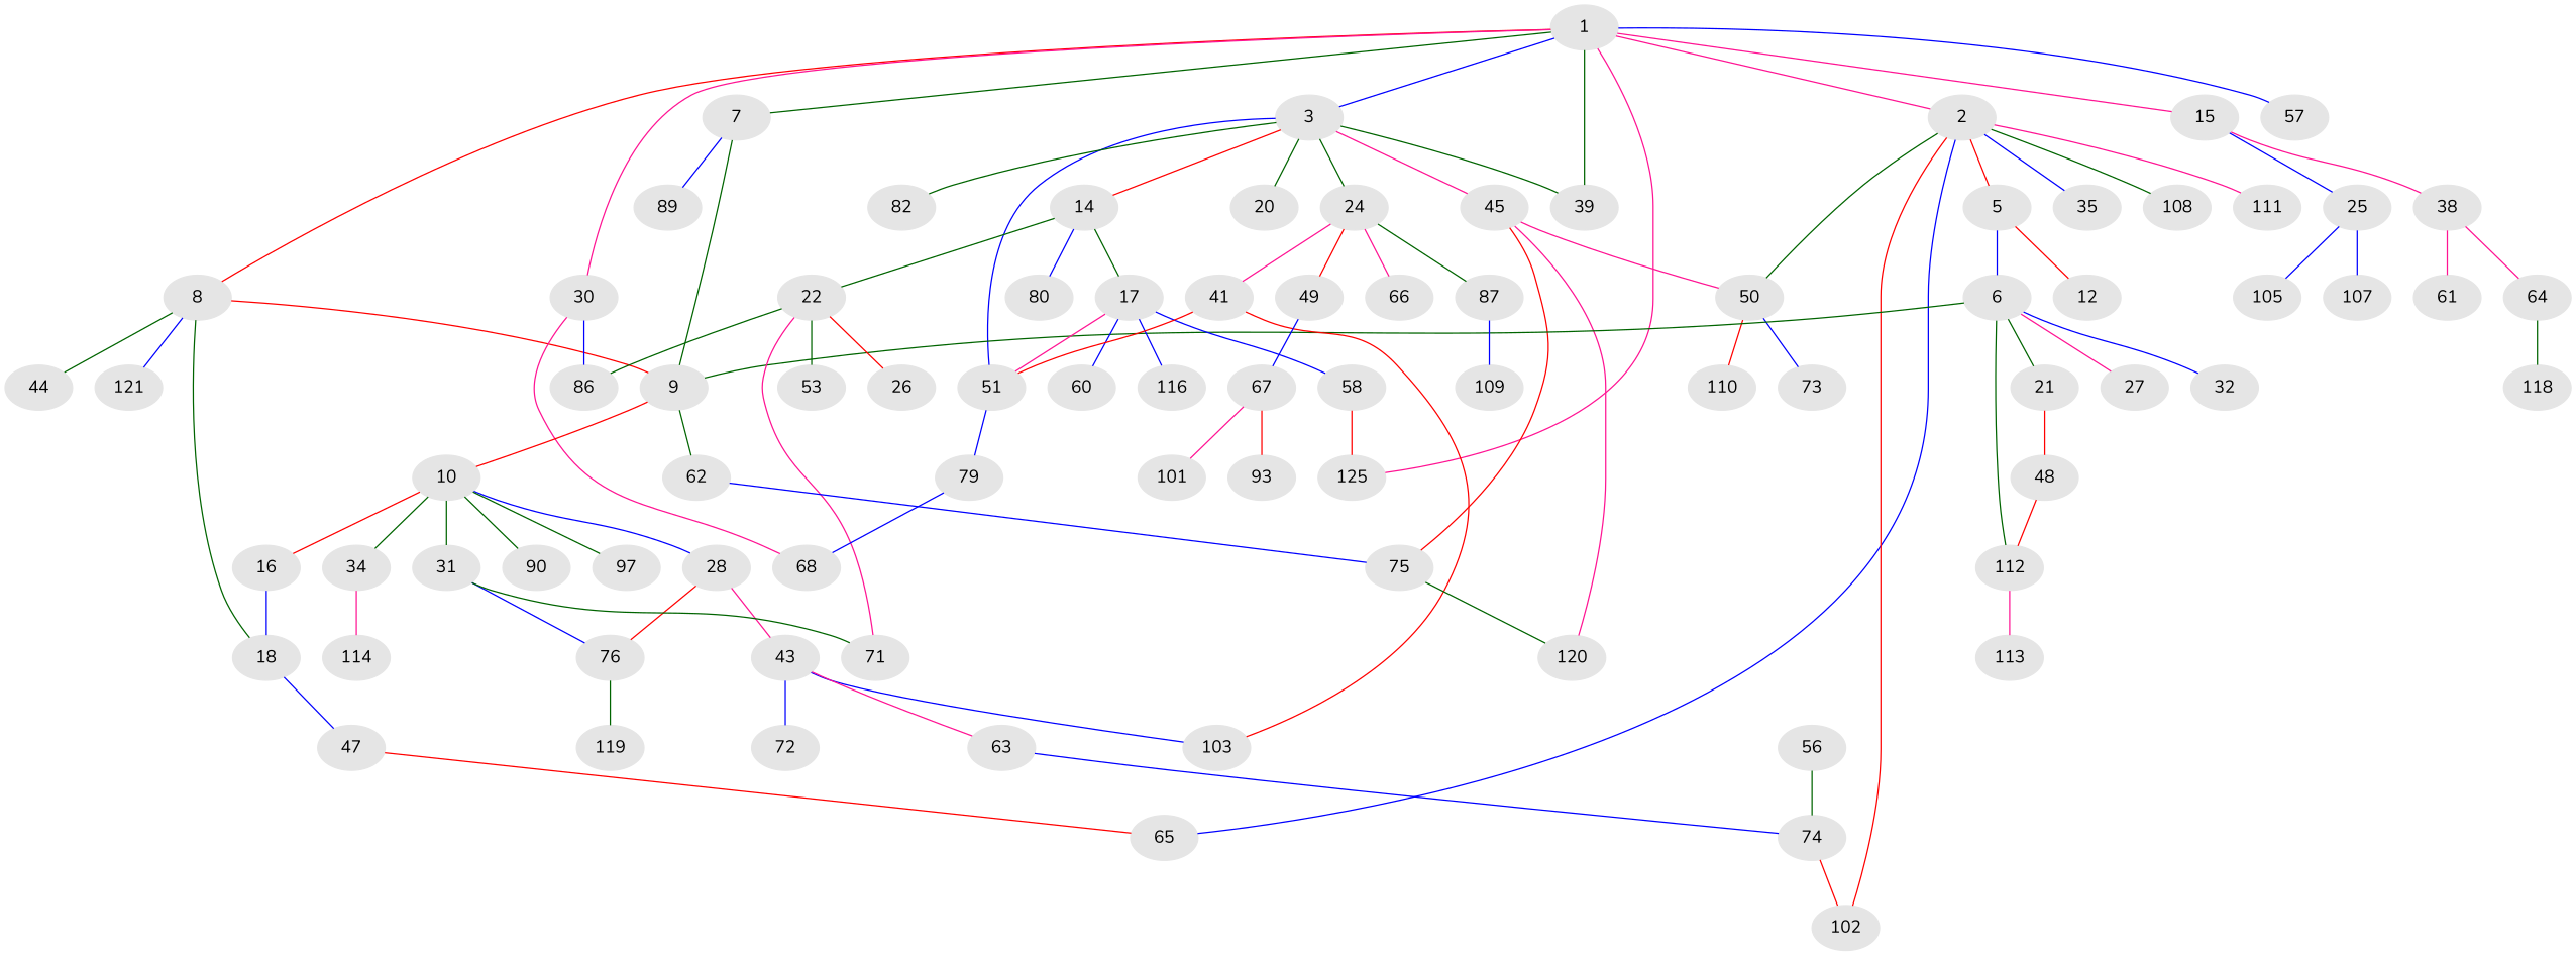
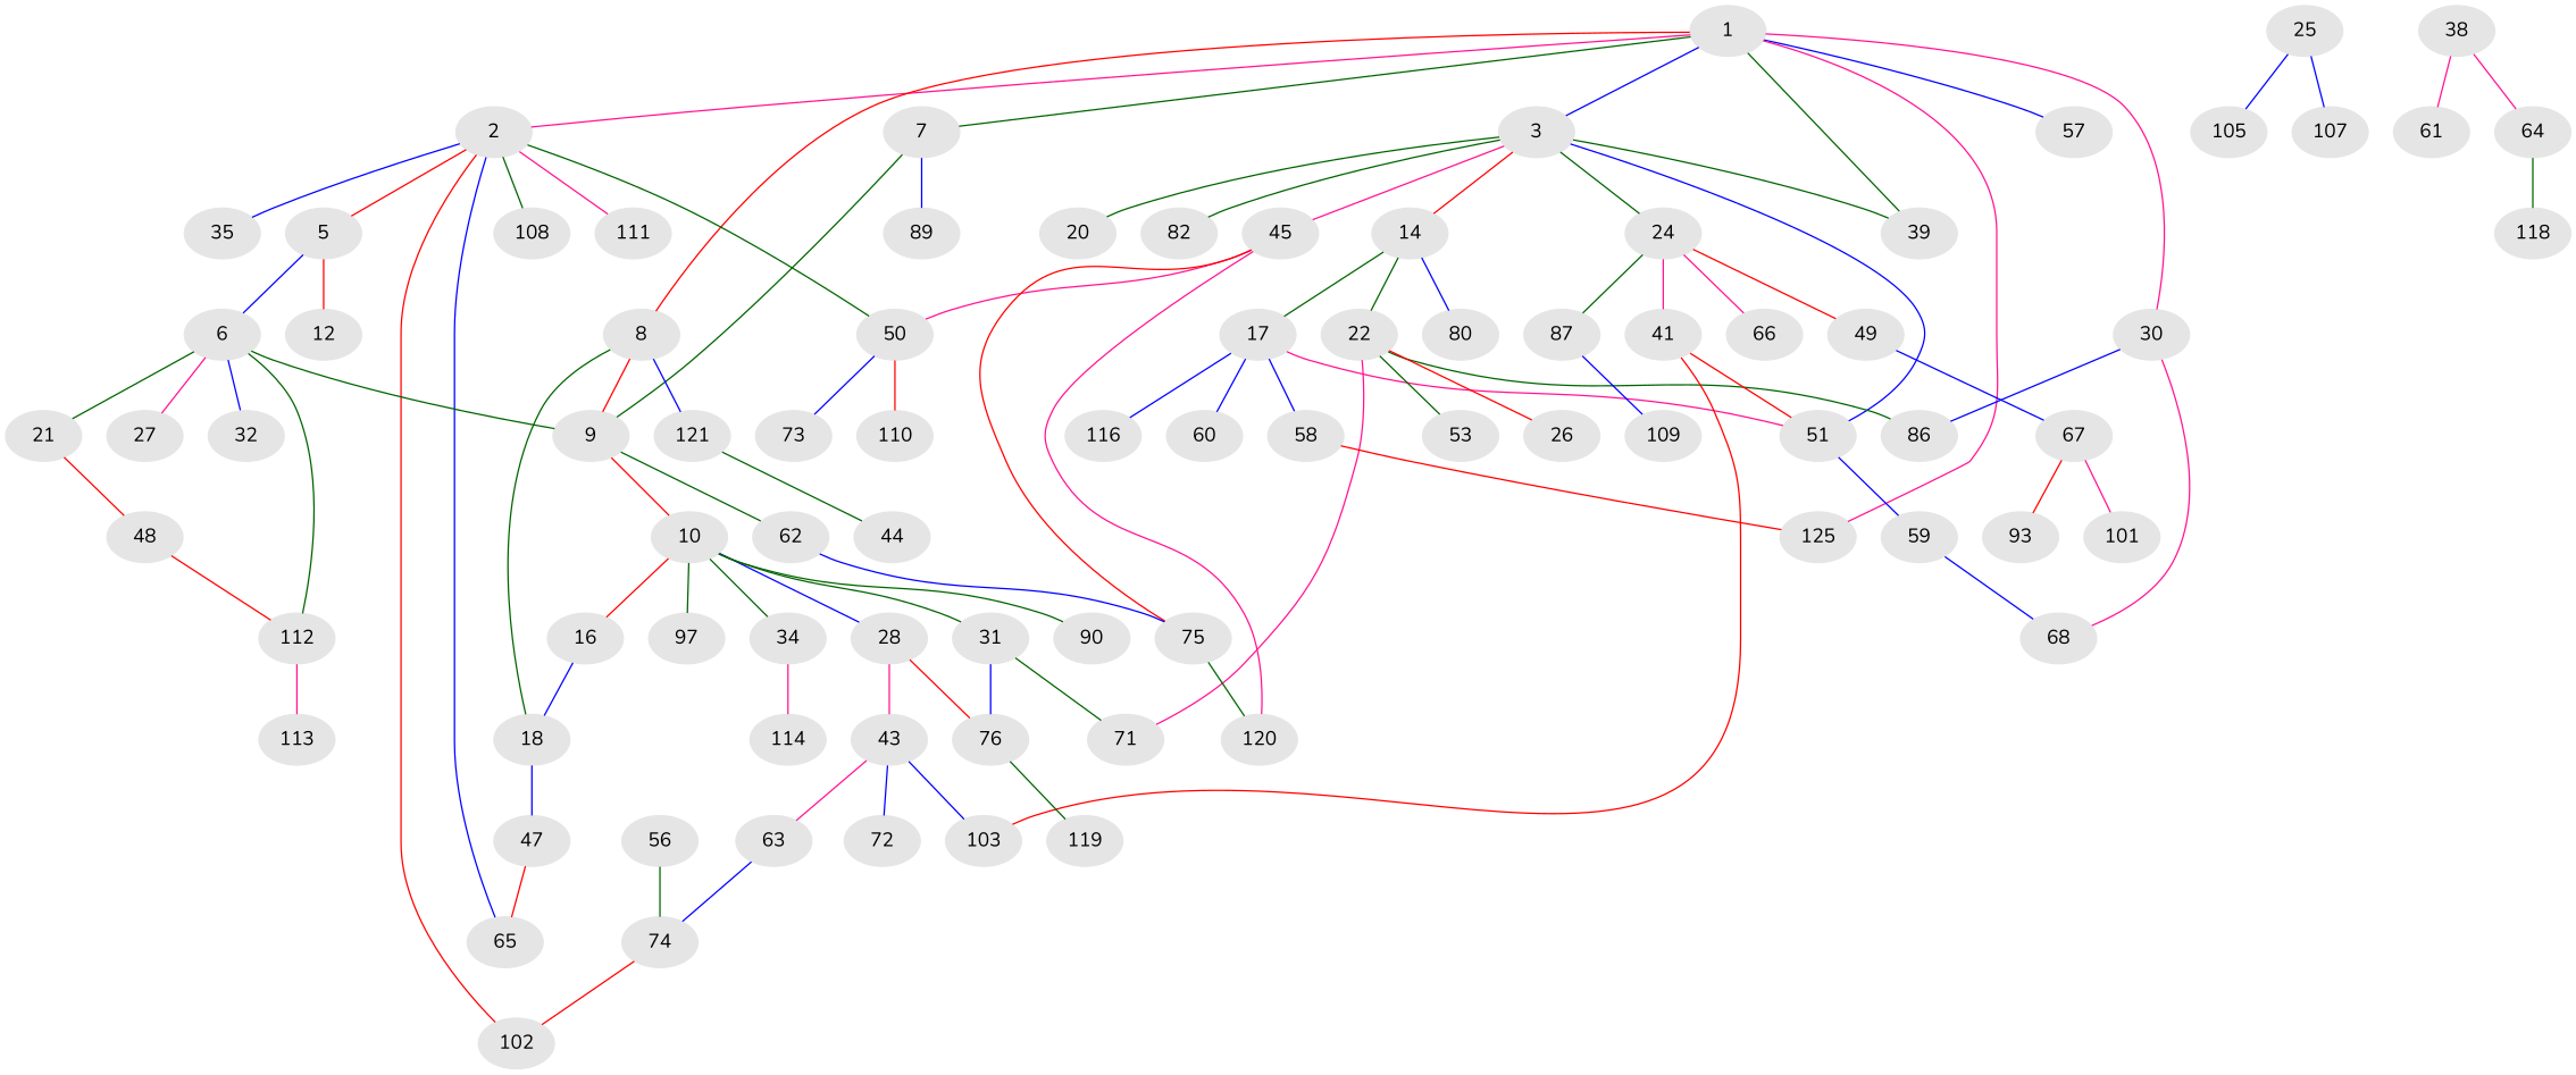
  graph {
    fontname=Nunito
    node [color=gray90 fontname=Nunito style=filled]
    edge [color=blue fontname=Nunito]
    1 [super="+33"]
    2 [super="+52"]
    3 [super="+4"]
    7 [super="+46"]
    8 [super="+23"]
-   15 [super="+40"]
    30 [super="+124"]
    39 [super="+81"]
    57 [super="+83"]
    125
    5
    35
    50 [super="+100"]
    65 [super="+106"]
    102
    108
    111
    14 [super="+79"]
    20
    24 [super="+54"]
    45 [super="+70"]
    51 [super="+98"]
    82
    9 [super="+11"]
    89
    18 [super="+29"]
    44
    121
    25 [super="+36"]
    38 [super="+96"]
    86
    68 [super="+88"]
    6 [super="+19"]
    12
    73 [super="+92"]
    110
    17
    22 [super="+123"]
    80
    41 [super="+42"]
    49
    66 [super="+94"]
    87
    75 [super="+117"]
    120
-   59 [super="+85" label=79]
+   59 [super="+85"]
    21
    27
    32 [super="+126"]
    112
    10 [super="+13"]
    62
    48 [super="+69"]
    113
    47
    16
    28
    31 [super="+37"]
    34 [super="+55"]
    90 [super="+122"]
    97 [super="+104"]
    43 [super="+91"]
    76 [super="+78"]
    71
    114
    58
    60 [super="+84"]
    116
    26 [super="+95"]
    53
    105
    107
    61
    64
    103
    67 [super="+77"]
    109 [super="+115"]
    63
    72
    119
    74 [super="+99"]
    56
    118
    93
    101
    1 -- 2 [color=deeppink]
    1 -- 3
    1 -- 7 [color=darkgreen]
    1 -- 8 [color=red]
-   1 -- 15 [color=deeppink]
    1 -- 30 [color=deeppink]
    1 -- 39 [color=darkgreen]
    1 -- 57
    1 -- 125 [color=deeppink]
    2 -- 5 [color=red]
    2 -- 35
    2 -- 50 [color=darkgreen]
    2 -- 65
    2 -- 102 [color=red]
    2 -- 108 [color=darkgreen]
    2 -- 111 [color=deeppink]
    3 -- 39 [color=darkgreen]
    3 -- 14 [color=red]
    3 -- 20 [color=darkgreen]
    3 -- 24 [color=darkgreen]
    3 -- 45 [color=deeppink]
    3 -- 51
    3 -- 82 [color=darkgreen]
    7 -- 9 [color=darkgreen]
    7 -- 89
    8 -- 9 [color=red]
    8 -- 18 [color=darkgreen]
-   8 -- 44 [color=darkgreen]
+   121 -- 44 [color=darkgreen]
    8 -- 121
-   15 -- 25
-   15 -- 38 [color=deeppink]
    30 -- 86
    30 -- 68 [color=deeppink]
    5 -- 6
    5 -- 12 [color=red]
    50 -- 73
    50 -- 110 [color=red]
    14 -- 17 [color=darkgreen]
    14 -- 22 [color=darkgreen]
    14 -- 80
    24 -- 41 [color=deeppink]
    24 -- 49 [color=red]
    24 -- 66 [color=deeppink]
    24 -- 87 [color=darkgreen]
    45 -- 50 [color=deeppink]
    45 -- 75 [color=red]
    45 -- 120 [color=deeppink]
    51 -- 59
    9 -- 10 [color=red]
    9 -- 62 [color=darkgreen]
    18 -- 47
    25 -- 105
    25 -- 107
    38 -- 61 [color=deeppink]
    38 -- 64 [color=deeppink]
    6 -- 9 [color=darkgreen]
    6 -- 21 [color=darkgreen]
    6 -- 27 [color=deeppink]
    6 -- 32
    6 -- 112 [color=darkgreen]
    17 -- 51 [color=deeppink]
    17 -- 58
    17 -- 60
    17 -- 116
    22 -- 86 [color=darkgreen]
    22 -- 71 [color=deeppink]
    22 -- 26 [color=red]
    22 -- 53 [color=darkgreen]
    41 -- 51 [color=red]
    41 -- 103 [color=red]
    49 -- 67
    87 -- 109
    75 -- 120 [color=darkgreen]
    59 -- 68
    21 -- 48 [color=red]
    112 -- 113 [color=deeppink]
    10 -- 16 [color=red]
    10 -- 28
    10 -- 31 [color=darkgreen]
    10 -- 34 [color=darkgreen]
    10 -- 90 [color=darkgreen]
    10 -- 97 [color=darkgreen]
    62 -- 75
    48 -- 112 [color=red]
    47 -- 65 [color=red]
    16 -- 18
    28 -- 43 [color=deeppink]
    28 -- 76 [color=red]
    31 -- 76
    31 -- 71 [color=darkgreen]
    34 -- 114 [color=deeppink]
    43 -- 103
    43 -- 63 [color=deeppink]
    43 -- 72
    76 -- 119 [color=darkgreen]
    58 -- 125 [color=red]
    64 -- 118 [color=darkgreen]
    67 -- 93 [color=red]
    67 -- 101 [color=deeppink]
    63 -- 74
    74 -- 102 [color=red]
    56 -- 74 [color=darkgreen]
  }
